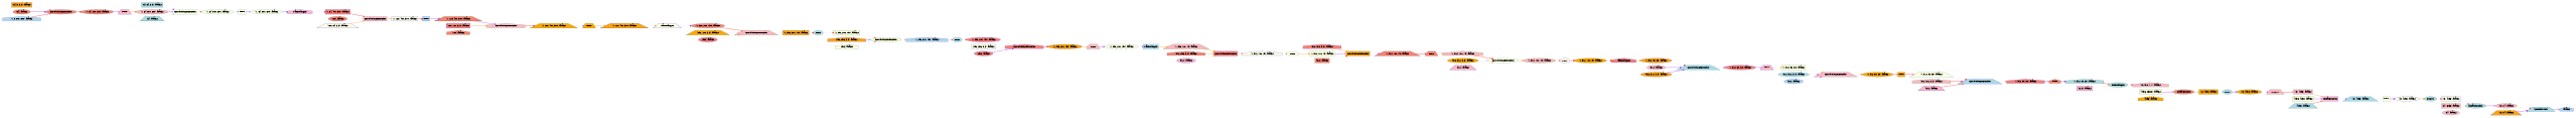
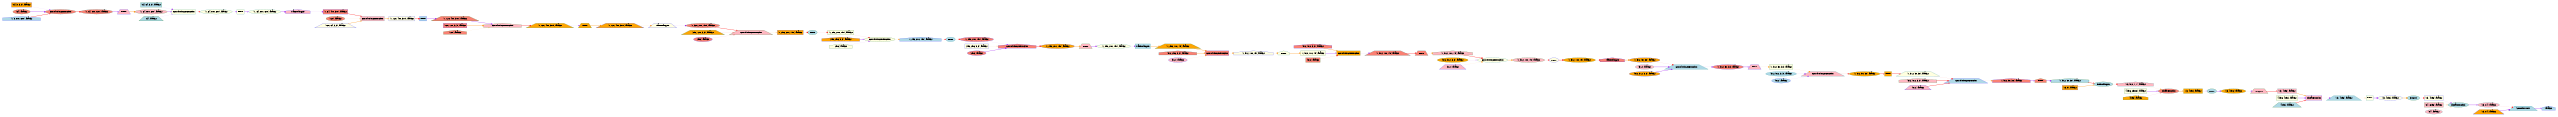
  digraph {
    rankdir=LR
    node [color=blue fillcolor=salmon shape=ellipse style=filled]
    edge [arrowhead=box color=purple style=bold]
    n1 [label="(512, 512, 3, 3), float32" shape=house]
    n2 [color=teal fillcolor=orange label=Convolution2DFunction shape=box]
    n3 [color=teal label="(1, 512, 100, 75), float32" shape=trapezium]
    n4 [color=darkgreen fillcolor=lightyellow label="(1, 512, 50, 38), float32" shape=box]
    n5 [color=teal fillcolor=lightpink label=Convolution2DFunction shape=trapezium]
    n6 [color=teal fillcolor=orange label="(1, 512, 50, 38), float32"]
    n7 [color=darkgreen fillcolor=lightpink label="(1, 512, 100, 75), float32" shape=house]
    n8 [color=teal fillcolor=lightyellow label=Convolution2DFunction]
    n9 [color=darkgreen fillcolor=lightpink label="(1, 512, 100, 75), float32"]
    n10 [color=teal fillcolor=lightblue label=Convolution2DFunction shape=trapezium]
    n11 [label="(1, 512, 50, 38), float32"]
    n12 [fillcolor=lightpink label=ReLU shape=trapezium]
    n13 [fillcolor=orange label="(64, 3, 3, 3), float32" shape=box]
    n14 [color=teal label=Convolution2DFunction]
    n15 [color=teal label="(1, 64, 800, 600), float32"]
    n16 [color=teal fillcolor=lightpink label="(13, 4096), float32" shape=box]
    n17 [fillcolor=lightpink label=LinearFunction shape=box]
    n18 [color=teal fillcolor=lightblue label="(13, 4096), float32" shape=trapezium]
    n19 [color=darkgreen fillcolor=orange label="(512, 512, 3, 3), float32"]
    n20 [fillcolor=lightblue label=Convolution2DFunction shape=trapezium]
    n21 [label="(1, 512, 50, 38), float32" shape=house]
    n22 [color=darkgreen label=ReLU shape=house]
    n23 [fillcolor=lightpink label="(512), float32" shape=trapezium]
    n24 [color=teal fillcolor=lightpink label="(13, 512, 7, 7), float32" shape=house]
    n25 [color=teal label=LinearFunction]
    n26 [color=darkgreen fillcolor=orange label="(13, 4096), float32" shape=box]
    n27 [label=MaxPooling2D shape=house]
    n28 [fillcolor=orange label="(1, 512, 50, 38), float32"]
    n29 [color=teal fillcolor=orange label=ReLU shape=box]
    n30 [color=teal fillcolor=lightyellow label="(1, 512, 50, 38), float32" shape=trapezium]
    n31 [color=darkgreen fillcolor=lightblue label="(1, 512, 50, 38), float32" shape=house]
    n32 [color=darkgreen fillcolor=lightblue label=ROIPooling2D]
    n33 [color=teal fillcolor=lightpink label="(512), float32"]
-   n34 [color=darkgreen fillcolor=lightpink label="(1, 256, 100, 75), float32" shape=trapezium]
+   n34 [color=darkgreen fillcolor=orange label="(1, 256, 100, 75), float32" shape=trapezium]
    n35 [label=Convolution2DFunction shape=box]
    n36 [fillcolor=lightyellow label="(1, 512, 100, 75), float32" shape=house]
    n37 [color=teal fillcolor=orange label="(13, 4096), float32"]
    n38 [color=darkgreen fillcolor=lightpink label=Dropout shape=trapezium]
    n39 [color=teal fillcolor=lightblue label="(512, 512, 3, 3), float32"]
    n40 [fillcolor=lightyellow label="(13, 4096), float32"]
    n41 [color=darkgreen fillcolor=lightblue label=Dropout]
    n42 [fillcolor=lightyellow label="(13, 4096), float32" shape=box]
    n43 [color=teal label=ReLU shape=trapezium]
    n44 [fillcolor=lightblue label="(512), float32"]
    n45 [color=darkgreen fillcolor=lightpink label="(512, 512, 3, 3), float32" shape=house]
    n46 [fillcolor=lightpink label="(512), float32" shape=trapezium]
    n47 [fillcolor=lightyellow label=ReLU]
    n48 [color=darkgreen fillcolor=orange label="(1, 512, 100, 75), float32"]
    n49 [color=teal fillcolor=orange label="(1, 128, 400, 300), float32" shape=trapezium]
    n50 [color=darkgreen fillcolor=orange label=ReLU shape=trapezium]
    n51 [fillcolor=orange label="(1, 128, 400, 300), float32" shape=trapezium]
    n52 [color=darkgreen fillcolor=lightpink label="(84, 6096), float32" shape=box]
    n53 [color=darkgreen fillcolor=lightblue label=LinearFunction]
    n54 [color=teal fillcolor=lightpink label="(13, 84), float32"]
    n55 [color=darkgreen fillcolor=lightblue label="(64, 64, 3, 3), float32" shape=box]
    n56 [color=teal fillcolor=lightyellow label=Convolution2DFunction shape=box]
    n57 [color=teal fillcolor=lightyellow label="(1, 64, 800, 600), float32"]
    n58 [color=teal fillcolor=lightblue label=SmoothL1Loss shape=trapezium]
    n59 [color=darkgreen fillcolor=lightpink label=Convolution2DFunction shape=house]
    n60 [fillcolor=orange label="(13, 84), float32" shape=trapezium]
    n61 [fillcolor=lightblue label=float32 shape=house]
    n62 [color=teal fillcolor=lightyellow label=ReLU shape=box]
    n63 [color=teal fillcolor=lightyellow label=ReLU shape=box]
    n64 [color=teal fillcolor=lightyellow label="(1, 64, 800, 600), float32"]
    n65 [fillcolor=lightpink label=MaxPooling2D shape=house]
    n66 [color=darkgreen fillcolor=lightyellow label="(4096, 25088), float32" shape=box]
    n67 [color=darkgreen fillcolor=orange label="(4096), float32" shape=house]
    n68 [color=teal fillcolor=lightpink label="(84), float32"]
    n69 [color=darkgreen fillcolor=lightyellow label="(4096, 4096), float32" shape=box]
    n70 [color=darkgreen fillcolor=lightblue label="(4096), float32" shape=trapezium]
    n71 [label="(1, 64, 400, 300), float32" shape=box]
    n72 [color=teal fillcolor=lightpink label=Convolution2DFunction shape=box]
    n73 [color=darkgreen fillcolor=lightpink label=Convolution2DFunction shape=trapezium]
    n74 [fillcolor=orange label="(1, 256, 200, 150), float32" shape=box]
    n75 [color=darkgreen fillcolor=lightblue label=ReLU]
    n76 [fillcolor=lightpink label=ReLU shape=trapezium]
    n77 [color=darkgreen fillcolor=lightyellow label="(1, 512, 100, 75), float32" shape=box]
    n78 [label="(1, 256, 200, 150), float32"]
    n79 [label=Convolution2DFunction shape=house]
    n80 [fillcolor=orange label="(1, 256, 200, 150), float32"]
    n81 [fillcolor=lightblue label=ReLU shape=box]
    n82 [color=darkgreen label="(1, 128, 400, 300), float32" shape=trapezium]
    n83 [fillcolor=lightyellow label="(1, 128, 400, 300), float32" shape=box]
    n84 [fillcolor=orange label="(512, 512, 3, 3), float32"]
    n85 [color=darkgreen label="(128), float32"]
    n86 [color=darkgreen fillcolor=lightpink label="(1, 64, 800, 600), float32"]
    n87 [color=darkgreen label="(64), float32"]
    n88 [fillcolor=lightyellow label="(128, 64, 3, 3), float32" shape=trapezium]
    n89 [fillcolor=lightblue label="(1, 256, 200, 150), float32" shape=house]
    n90 [color=teal fillcolor=lightblue label=ReLU]
    n91 [color=darkgreen fillcolor=lightyellow label="(1, 256, 200, 150), float32" shape=box]
    n92 [color=darkgreen fillcolor=lightyellow label=Convolution2DFunction]
    n93 [color=teal fillcolor=lightyellow label=ReLU shape=house]
    n94 [color=darkgreen label="(512), float32" shape=box]
    n95 [color=darkgreen fillcolor=lightblue label="(64), float32" shape=trapezium]
    n96 [color=darkgreen fillcolor=lightpink label=ReLU shape=trapezium]
    n97 [color=teal fillcolor=lightyellow label="(1, 256, 200, 150), float32"]
    n98 [color=darkgreen fillcolor=lightblue label=ReLU]
    n99 [color=teal label="(1, 328, 200, 150), float32"]
    n100 [label="(128, 128, 3, 3), float32" shape=box]
    n101 [fillcolor=lightyellow label=MaxPooling2D shape=trapezium]
    n102 [color=darkgreen label="(128), float32" shape=house]
    n103 [color=teal fillcolor=lightblue label=MaxPooling2D shape=box]
    n104 [color=teal fillcolor=orange label="(256, 128, 3, 3), float32" shape=trapezium]
    n105 [label="(256), float32"]
    n106 [fillcolor=lightblue label="(1, 3, 800, 600), float32" shape=house]
    n107 [fillcolor=orange label="(256, 256, 3, 3), float32" shape=house]
    n108 [color=darkgreen fillcolor=lightyellow label="(256), float32" shape=house]
    n109 [fillcolor=lightyellow label="(256, 256, 3, 3), float32" shape=box]
    n110 [label="(256), float32"]
    n111 [color=teal label="(512, 256, 3, 3), float32" shape=house]
    n112 [fillcolor=lightpink label="(512), float32"]
-   n113 [fillcolor=lightpink label="(13, 5), float32" shape=box]
+   n113 [fillcolor=orange label="(13, 5), float32" shape=box]
    n1 -> n2 [arrowhead=onormal color=darkorange]
    n2 -> n3 [style=dotted]
    n3 -> n43 [arrowhead=diamond color=red]
    n4 -> n5 [color=darkorange style=dotted]
    n5 -> n6 [arrowhead=diamond color=red style=dotted]
    n6 -> n29 [arrowhead=onormal color=red]
    n7 -> n8 [color=red]
    n8 -> n9 [arrowhead=diamond color=darkorange]
    n9 -> n47 [arrowhead=diamond color=red style=dotted]
    n10 -> n11 [style=dotted]
    n11 -> n12 [arrowhead=onormal]
    n12 -> n4 [color=darkorange style=dotted]
    n13 -> n14 [arrowhead=diamond style=dotted]
    n14 -> n15 [color=red]
    n15 -> n76 [arrowhead=onormal]
    n16 -> n17 [arrowhead=onormal color=darkorange]
    n17 -> n18 [style=dotted]
    n18 -> n62 [arrowhead=onormal color=darkorange style=dotted]
    n19 -> n8 [arrowhead=onormal style=dotted]
    n20 -> n21 [arrowhead=diamond color=darkorange style=dotted]
    n21 -> n22 [arrowhead=onormal]
    n22 -> n31
    n23 -> n8 [color=darkorange style=dotted]
    n24 -> n25 [arrowhead=diamond color=darkorange style=dotted]
    n25 -> n26 [arrowhead=onormal color=darkorange]
    n26 -> n98 [arrowhead=onormal style=dotted]
    n27 -> n28 [color=darkorange]
    n28 -> n10 [color=red style=dotted]
    n29 -> n30 [arrowhead=onormal color=red]
    n30 -> n20 [color=red style=dotted]
    n31 -> n32 [arrowhead=onormal color=red]
    n32 -> n24 [color=red style=dotted]
    n33 -> n10
    n34 -> n35 [arrowhead=diamond color=darkorange]
    n35 -> n36 [color=darkorange style=dotted]
    n36 -> n93 [color=darkorange style=dotted]
    n37 -> n38 [arrowhead=diamond style=dotted]
    n38 -> n16 [arrowhead=onormal color=red]
    n39 -> n5 [style=dotted]
    n40 -> n41 [color=darkorange]
    n41 -> n42 [color=red style=dotted]
    n42 -> n53 [arrowhead=diamond style=dotted]
    n43 -> n7 [color=darkorange style=dotted]
    n44 -> n5 [arrowhead=diamond style=dotted]
    n45 -> n20 [arrowhead=diamond color=red]
    n46 -> n20 [arrowhead=onormal color=red]
    n47 -> n48 [color=red]
    n48 -> n27 [color=red style=dotted]
    n49 -> n50 [arrowhead=diamond style=dotted]
    n50 -> n51 [color=darkorange]
    n51 -> n101 [color=darkorange style=dotted]
    n52 -> n53 [arrowhead=onormal color=darkorange style=dotted]
    n53 -> n54 [arrowhead=onormal]
    n54 -> n58 [color=red style=dotted]
    n55 -> n56 [style=dotted]
    n56 -> n57 [arrowhead=diamond color=red style=dotted]
    n57 -> n63 [arrowhead=diamond style=dotted]
    n58 -> n61 [arrowhead=onormal]
    n59 -> n49 [arrowhead=diamond color=red]
    n60 -> n58
    n62 -> n40
    n63 -> n64 [arrowhead=onormal]
    n64 -> n65
    n65 -> n71 [style=dotted]
    n66 -> n25 [arrowhead=onormal]
    n67 -> n25 [arrowhead=onormal color=red style=dotted]
    n68 -> n53 [arrowhead=onormal color=darkorange style=dotted]
    n69 -> n17 [arrowhead=diamond]
    n70 -> n17 [arrowhead=onormal color=red]
    n71 -> n72 [arrowhead=onormal color=red]
    n72 -> n83 [arrowhead=onormal color=darkorange]
    n73 -> n74 [arrowhead=onormal color=darkorange style=dotted]
    n74 -> n75 [color=red style=dotted]
    n75 -> n91 [color=red style=dotted]
    n76 -> n86 [color=darkorange]
    n77 -> n2 [arrowhead=onormal]
    n78 -> n79 [arrowhead=diamond style=dotted]
    n79 -> n80 [color=red]
    n80 -> n96 [arrowhead=diamond color=darkorange]
    n81 -> n82
    n82 -> n59 [arrowhead=diamond]
    n83 -> n81 [color=red]
    n84 -> n10 [arrowhead=diamond]
    n85 -> n72 [arrowhead=onormal color=darkorange style=dotted]
    n86 -> n56 [arrowhead=onormal]
    n87 -> n14
    n88 -> n72 [arrowhead=onormal color=darkorange]
    n89 -> n90 [arrowhead=diamond color=red style=dotted]
    n90 -> n78 [color=red style=dotted]
    n91 -> n92 [arrowhead=diamond color=red style=dotted]
    n92 -> n89 [arrowhead=diamond color=darkorange style=dotted]
    n93 -> n77 [arrowhead=diamond color=darkorange]
    n94 -> n2 [color=red style=dotted]
    n95 -> n56 [arrowhead=onormal style=dotted]
    n96 -> n97 [arrowhead=diamond]
    n97 -> n103 [style=dotted]
    n98 -> n37 [arrowhead=diamond]
    n99 -> n73 [arrowhead=onormal color=red]
    n100 -> n59 [color=darkorange]
    n101 -> n99 [style=dotted]
    n102 -> n59 [arrowhead=onormal color=darkorange style=dotted]
    n103 -> n34 [arrowhead=diamond color=darkorange]
    n104 -> n73 [arrowhead=onormal color=red style=dotted]
    n105 -> n73 [arrowhead=onormal color=red style=dotted]
    n106 -> n14 [arrowhead=onormal color=red]
    n107 -> n92 [arrowhead=onormal]
    n108 -> n92 [arrowhead=diamond style=dotted]
    n109 -> n79 [arrowhead=onormal color=darkorange style=dotted]
    n110 -> n79
    n111 -> n35 [arrowhead=diamond color=darkorange]
    n112 -> n35 [arrowhead=diamond color=darkorange style=dotted]
-   n113 -> n32 [arrowhead=onormal color=darkorange style=dotted]
+   n113 -> n32 [arrowhead=onormal color=darkorange]
  }
